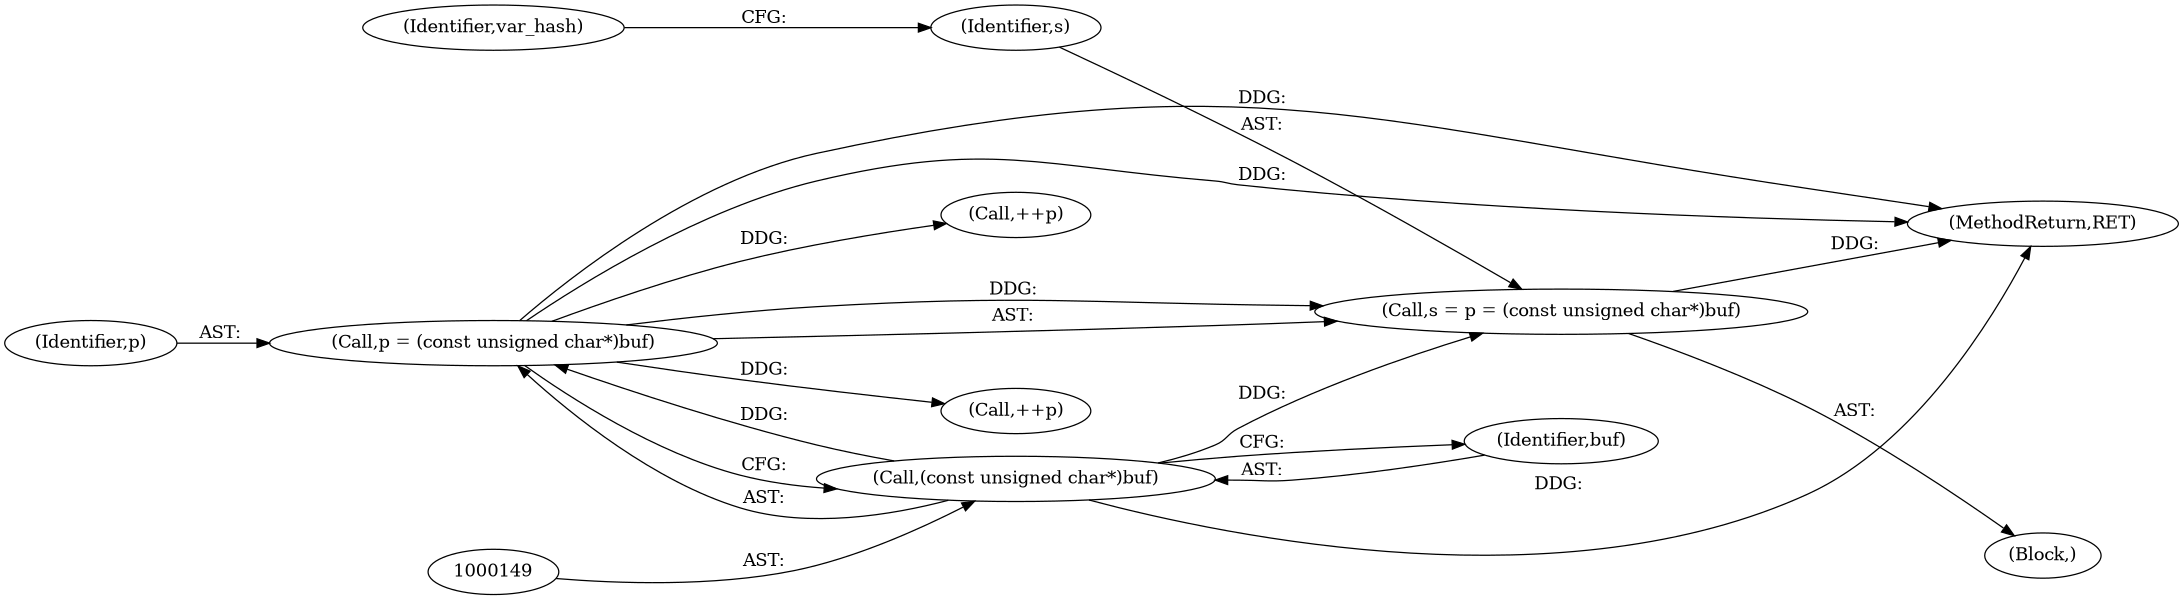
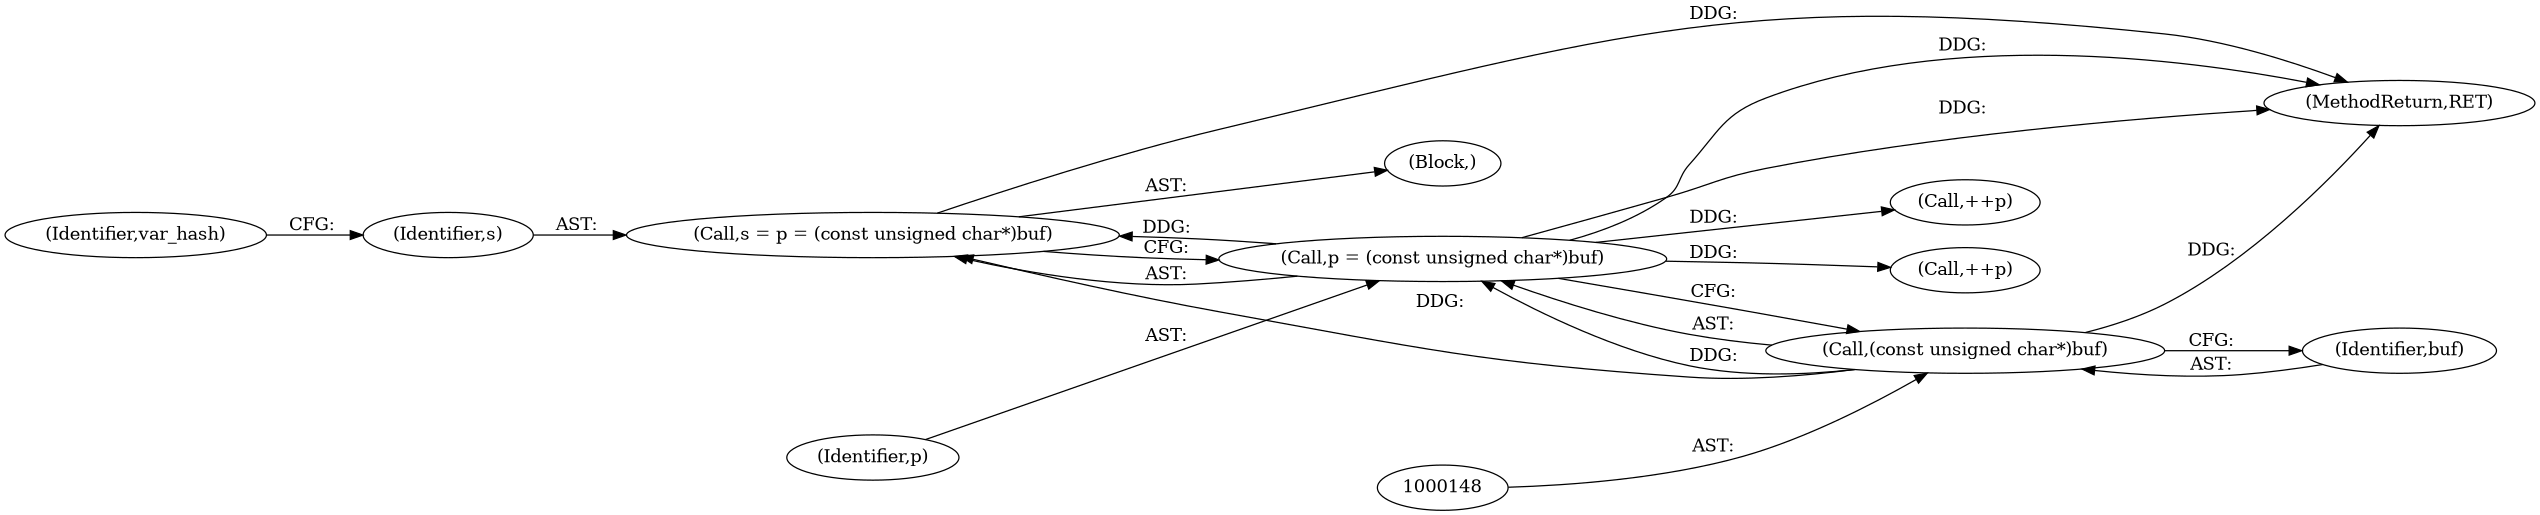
  digraph {
    rankdir=LR
    n1 [label="(Call,s = p = (const unsigned char*)buf)"]
    n2 [label="(Call,p = (const unsigned char*)buf)"]
    n3 [label="(MethodReturn,RET)"]
    n4 [label="(Block,)"]
    n5 [label="(Call,(const unsigned char*)buf)"]
    n6 [label="(Call,++p)"]
    n7 [label="(Call,++p)"]
    n8 [label="(Identifier,buf)"]
    n9 [label="(Identifier,s)"]
    n10 [label="(Identifier,p)"]
    n11 [label="(Identifier,var_hash)"]
-   1000148 [label=1000149]
+   1000148
+   n1 -> n2 [label="CFG: "]
    n1 -> n3 [label="DDG: "]
    n1 -> n4 [label="AST: "]
    n2 -> n1 [label="AST: "]
    n2 -> n1 [label="DDG: "]
    n2 -> n3 [label="DDG: "]
    n2 -> n3 [label="DDG: "]
    n2 -> n5 [label="CFG: "]
    n2 -> n6 [label="DDG: "]
    n2 -> n7 [label="DDG: "]
    n5 -> n1 [label="DDG: "]
    n5 -> n2 [label="AST: "]
    n5 -> n2 [label="DDG: "]
    n5 -> n3 [label="DDG: "]
    n5 -> n8 [label="CFG: "]
    n8 -> n5 [label="AST: "]
    n9 -> n1 [label="AST: "]
    n10 -> n2 [label="AST: "]
    n11 -> n9 [label="CFG: "]
    1000148 -> n5 [label="AST: "]
  }
